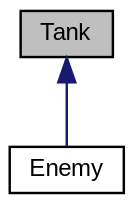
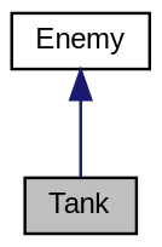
  digraph {
    fontname="Liberation Sans"
    node [color=black fontname="Liberation Sans" fontsize=10 shape=record style=filled]
    n1 [fillcolor=grey75 fontcolor=black height=0.2 label=Tank width=0.4]
    n2 [fillcolor=white height=0.2 label=Enemy width=0.4]
-   n1 -> n2 [color=midnightblue dir=back fontname="Liberation Sans" fontsize=10 labelfontname=Helvetica labelfontsize=10 style=solid]
+   n2 -> n1 [color=midnightblue dir=back fontname="Liberation Sans" fontsize=10 labelfontname=Helvetica labelfontsize=10 style=solid]
  }
